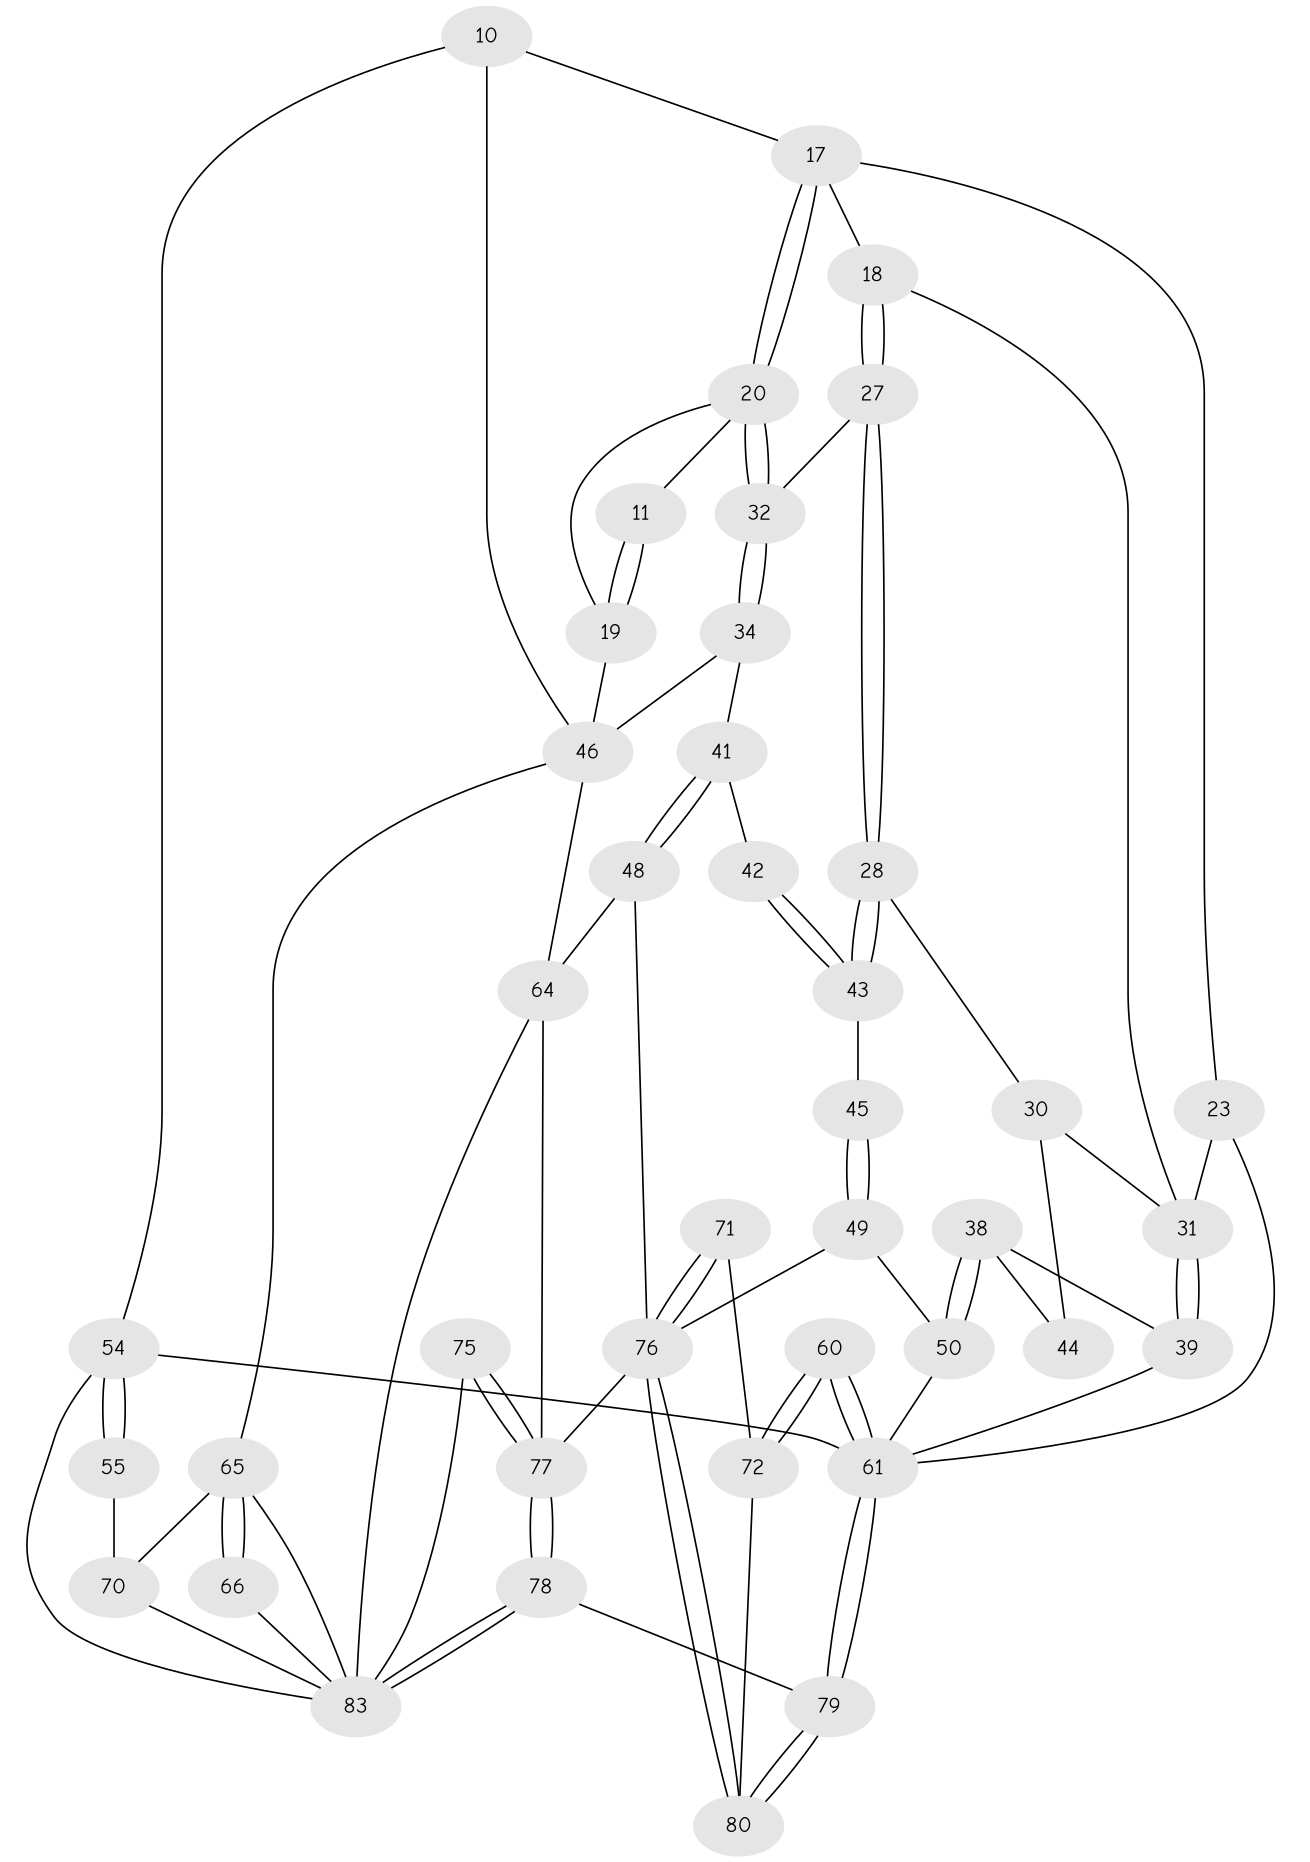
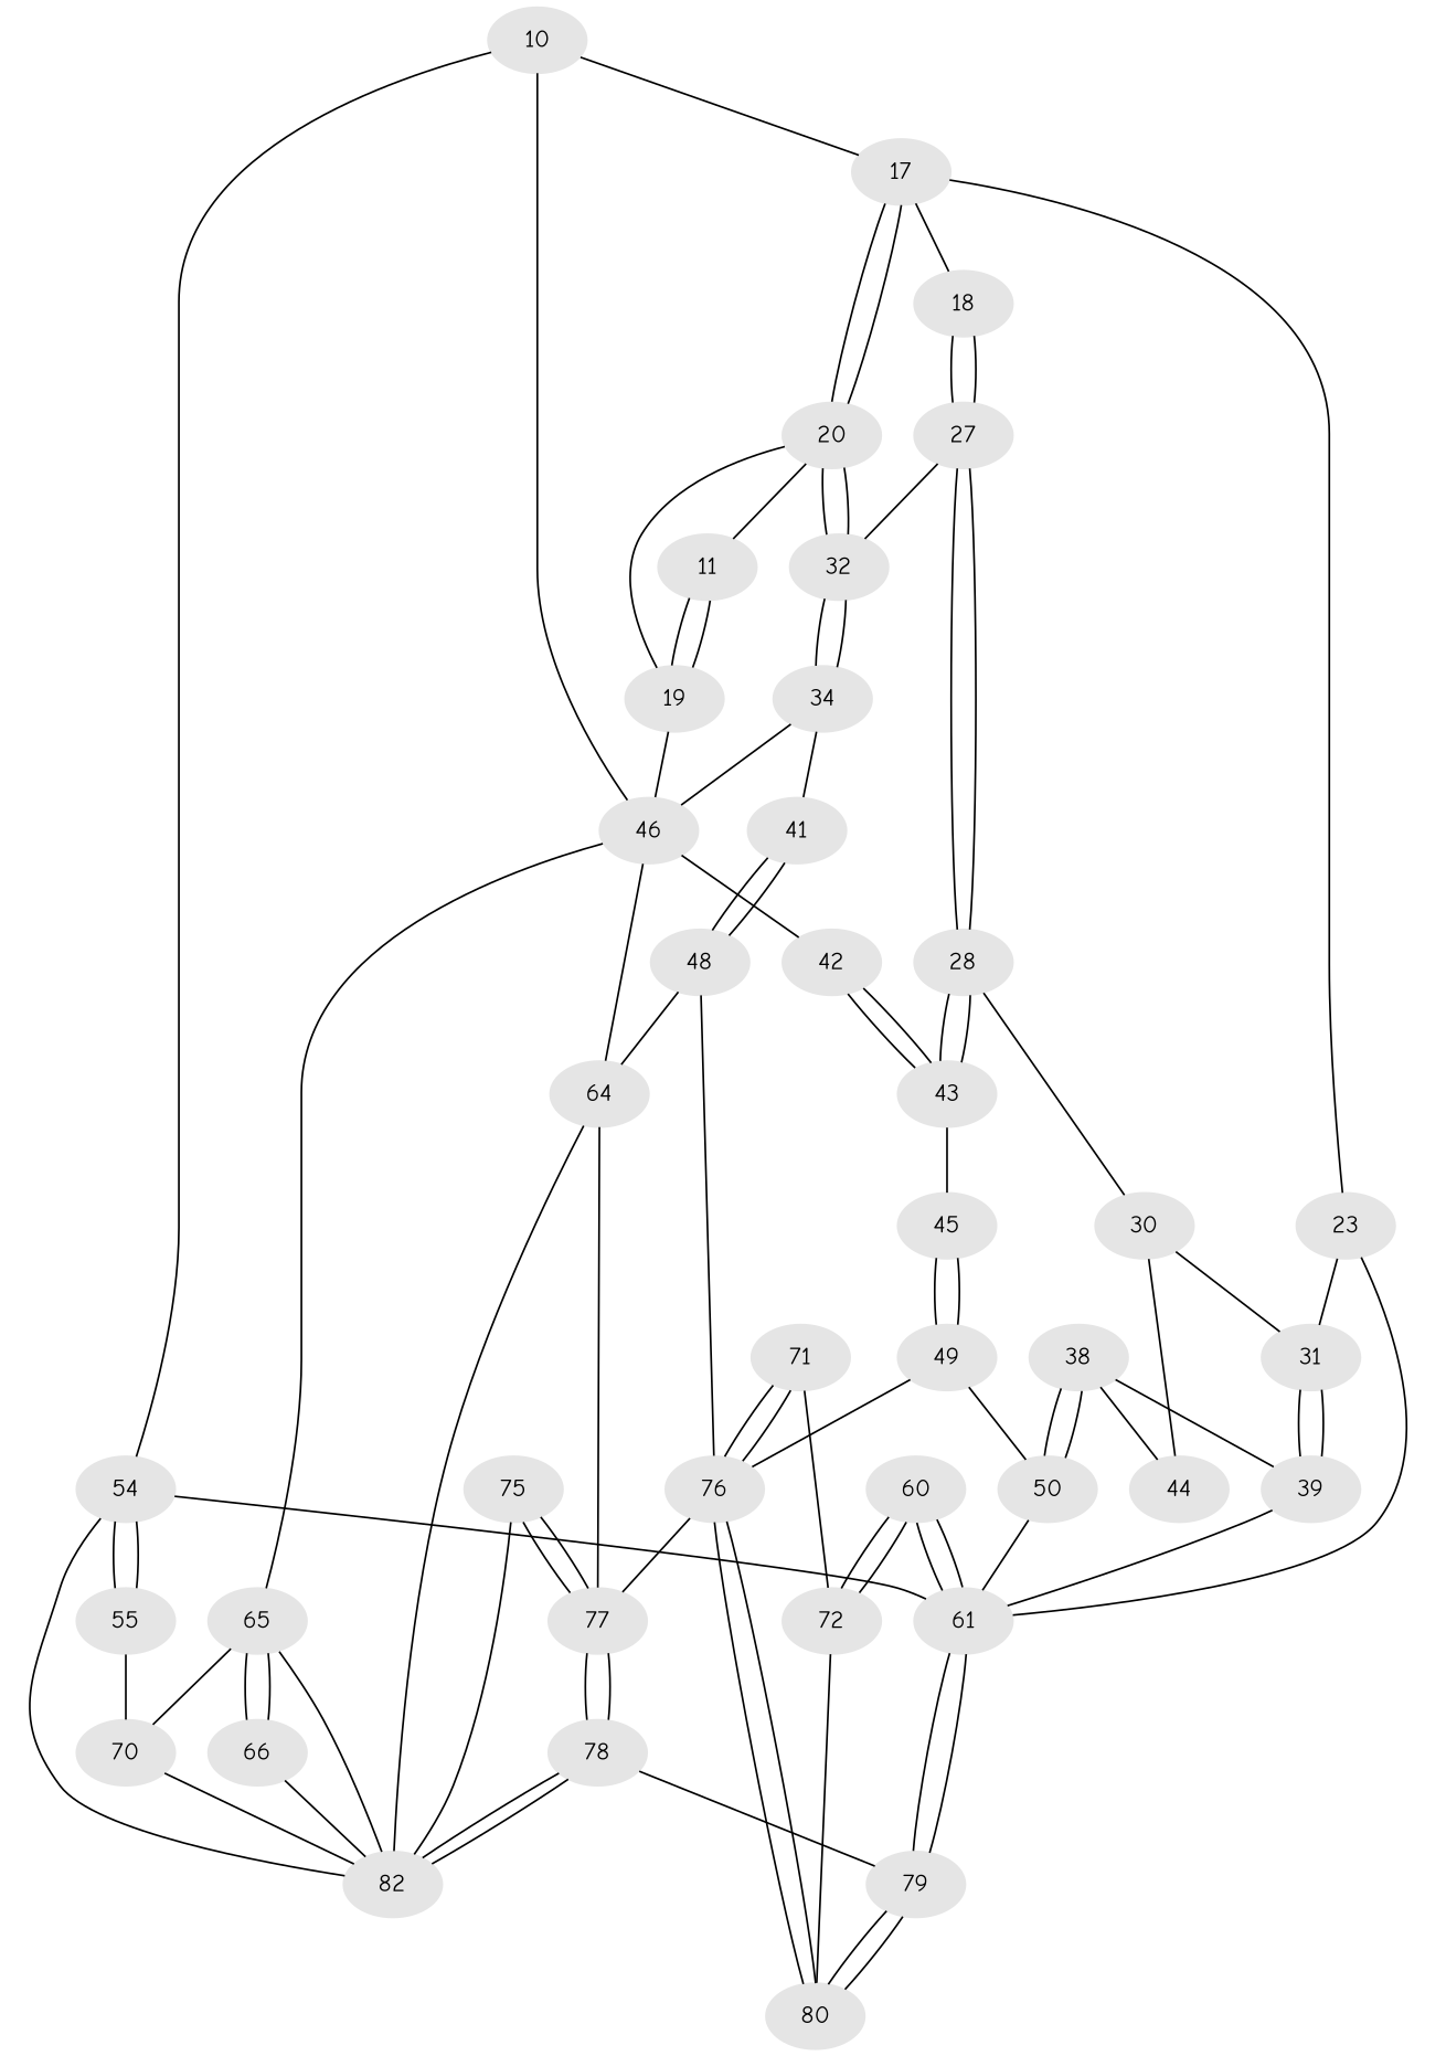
  graph {
    fontname="Comic Neue"
    node [color=gray90 fontname="Comic Neue" style=filled]
    edge [fontname="Comic Neue"]
    10 [super="+2+1+7"]
    17 [super="+9"]
    46 [super="+36+33"]
    54 [super="+3"]
    11
    19
    18 [super="+12"]
    20
    23 [super="+22+14"]
    64 [super="+47"]
    65 [super="+57+62"]
    61 [super="+4+59"]
    55 [super="+35+15"]
-   82 [super="+74+63+81" label=83]
+   82 [super="+74+63+81"]
    27
    31 [super="+26+25"]
    32
    28
    39
    34
    79
    30 [super="+29"]
    43
    44 [super="+37"]
    45
    41
    42
    48
    38
    50
    76 [super="+69+52+53"]
    77 [super="+68+67"]
    80
    49
    70 [super="+56"]
    66
    60
    72
    78
    71
    75
    10 -- 17
    10 -- 46
    10 -- 54
    17 -- 18 [weight=2]
    17 -- 20
    17 -- 20
    17 -- 23
    46 -- 64
    46 -- 65
    54 -- 61 [weight=2]
    54 -- 55 [weight=2]
    54 -- 55
    54 -- 82
    11 -- 19
    11 -- 19
    19 -- 46
    19 -- 20
    18 -- 27
    18 -- 27
-   18 -- 31
    20 -- 11 [weight=2]
    20 -- 32
    20 -- 32
    23 -- 61 [weight=2]
    23 -- 31 [weight=3]
    64 -- 82
    64 -- 77
    65 -- 82
    65 -- 70 [weight=2]
    65 -- 66 [weight=2]
    65 -- 66
    61 -- 79
    61 -- 79
    55 -- 70
    27 -- 32
    27 -- 28
    27 -- 28
    31 -- 39
    31 -- 39
    32 -- 34
    32 -- 34
    28 -- 30
    28 -- 43
    28 -- 43
    39 -- 61
    34 -- 46
    34 -- 41
    79 -- 80
    79 -- 80
    30 -- 31
    30 -- 44 [weight=2]
    43 -- 45
    45 -- 49
    45 -- 49
-   41 -- 42
+   46 -- 42
    41 -- 48
    41 -- 48
    42 -- 43
    42 -- 43
    48 -- 64
    48 -- 76
    38 -- 39
    38 -- 44
    38 -- 50
    38 -- 50
    50 -- 61
    76 -- 77
    76 -- 80
    76 -- 80
    77 -- 78
    77 -- 78
    49 -- 50
    49 -- 76
    70 -- 82
    66 -- 82
    60 -- 61 [weight=2]
    60 -- 61
    60 -- 72
    60 -- 72
    72 -- 80
    78 -- 82
    78 -- 82
    78 -- 79
    71 -- 76 [weight=2]
    71 -- 76
    71 -- 72
    75 -- 82
    75 -- 77 [weight=2]
    75 -- 77
  }
